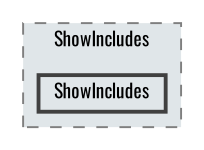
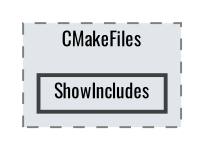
  digraph {
    compound=true
    fontname=Oswald
    n1 [color=grey25 fillcolor="#e0e6e9" fontname=Oswald fontsize=10 height=0.2 label=ShowIncludes shape=box style="filled,bold" width=0.4]
    subgraph cluster_1 {
      bgcolor="#e0e6e9"
      fontsize=10
-     label=ShowIncludes
+     label=CMakeFiles
      pencolor=grey50
      style="filled,dashed"
      n1
    }
  }
